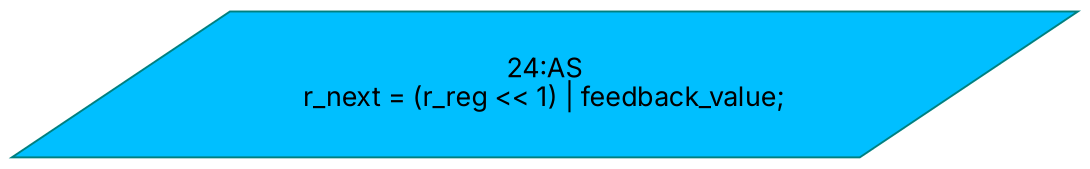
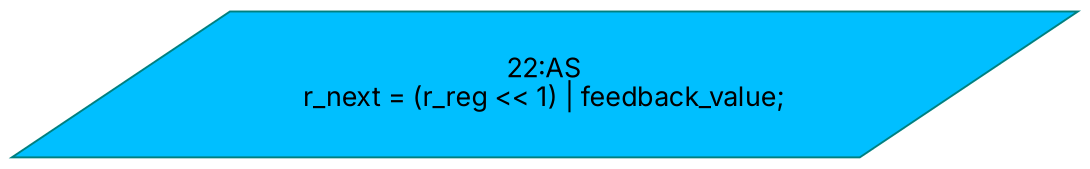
  strict digraph {
    fontname=Inter
-   n1 [ast="<pyverilog.vparser.ast.Assign object at 0x7f0c216f43d0>" def_var="['r_next']" fillcolor=deepskyblue label="24:AS\nr_next = (r_reg << 1) | feedback_value;" statements="[]" style=filled typ=Assign use_var="['r_reg', 'feedback_value']" color=teal shape=parallelogram fontname=Inter]
+   n1 [ast="<pyverilog.vparser.ast.Assign object at 0x7f0c216f43d0>" def_var="['r_next']" fillcolor=deepskyblue label="22:AS\nr_next = (r_reg << 1) | feedback_value;" statements="[]" style=filled typ=Assign use_var="['r_reg', 'feedback_value']" color=teal shape=parallelogram fontname=Inter]
  }
